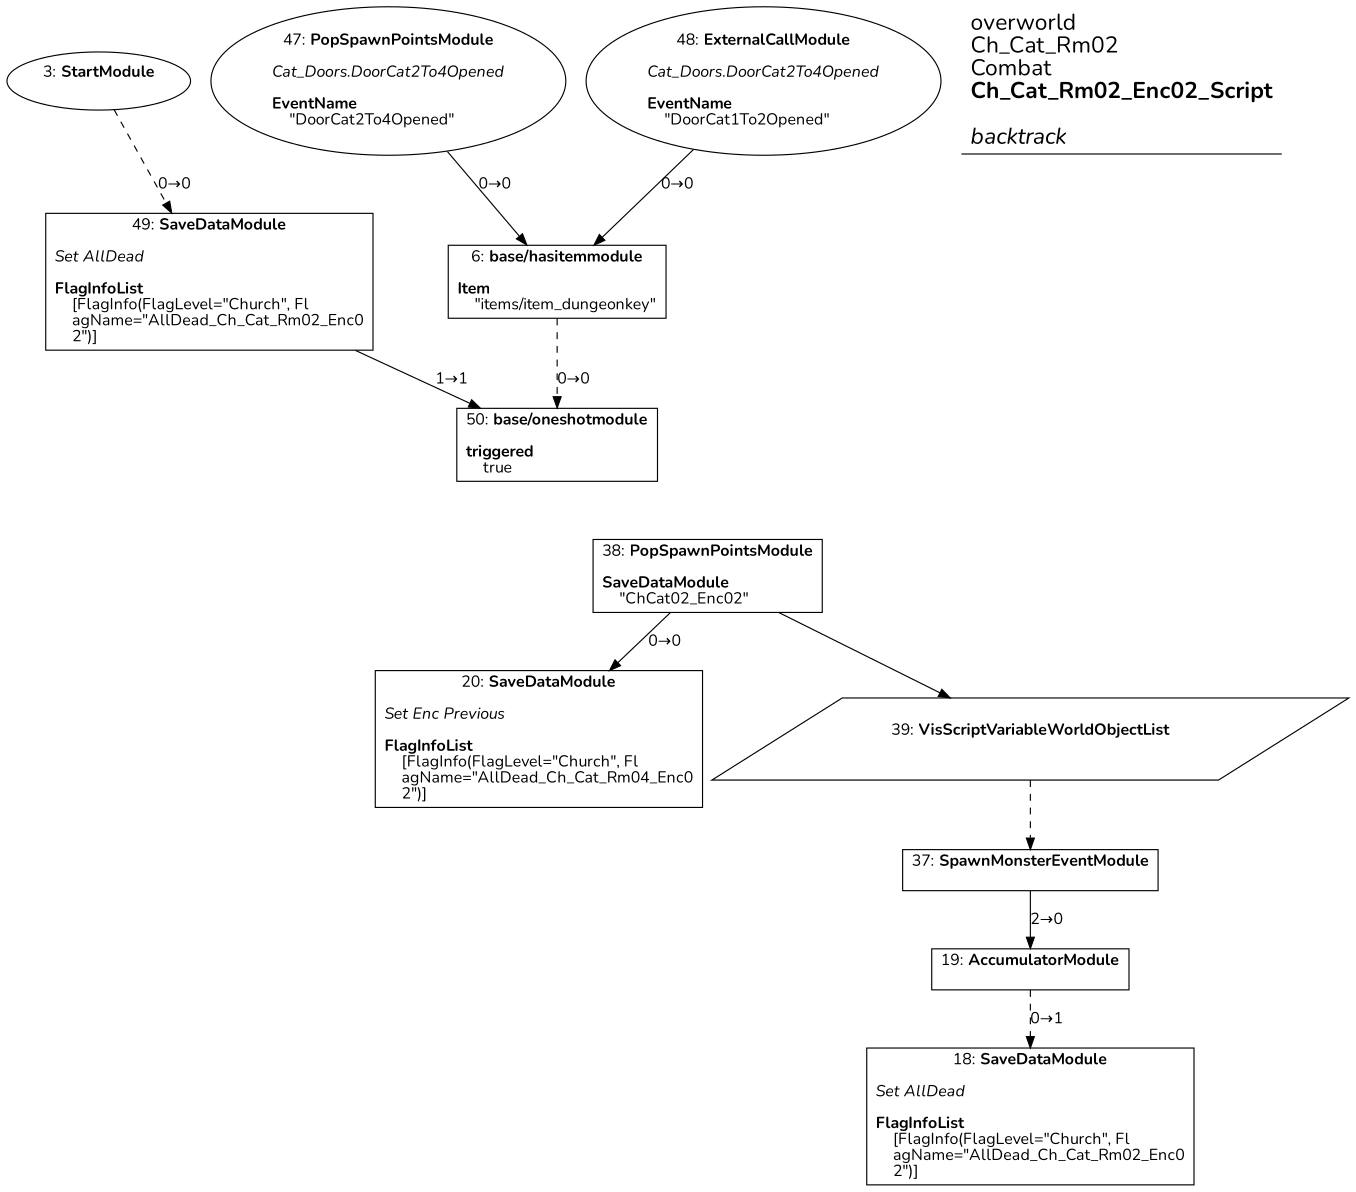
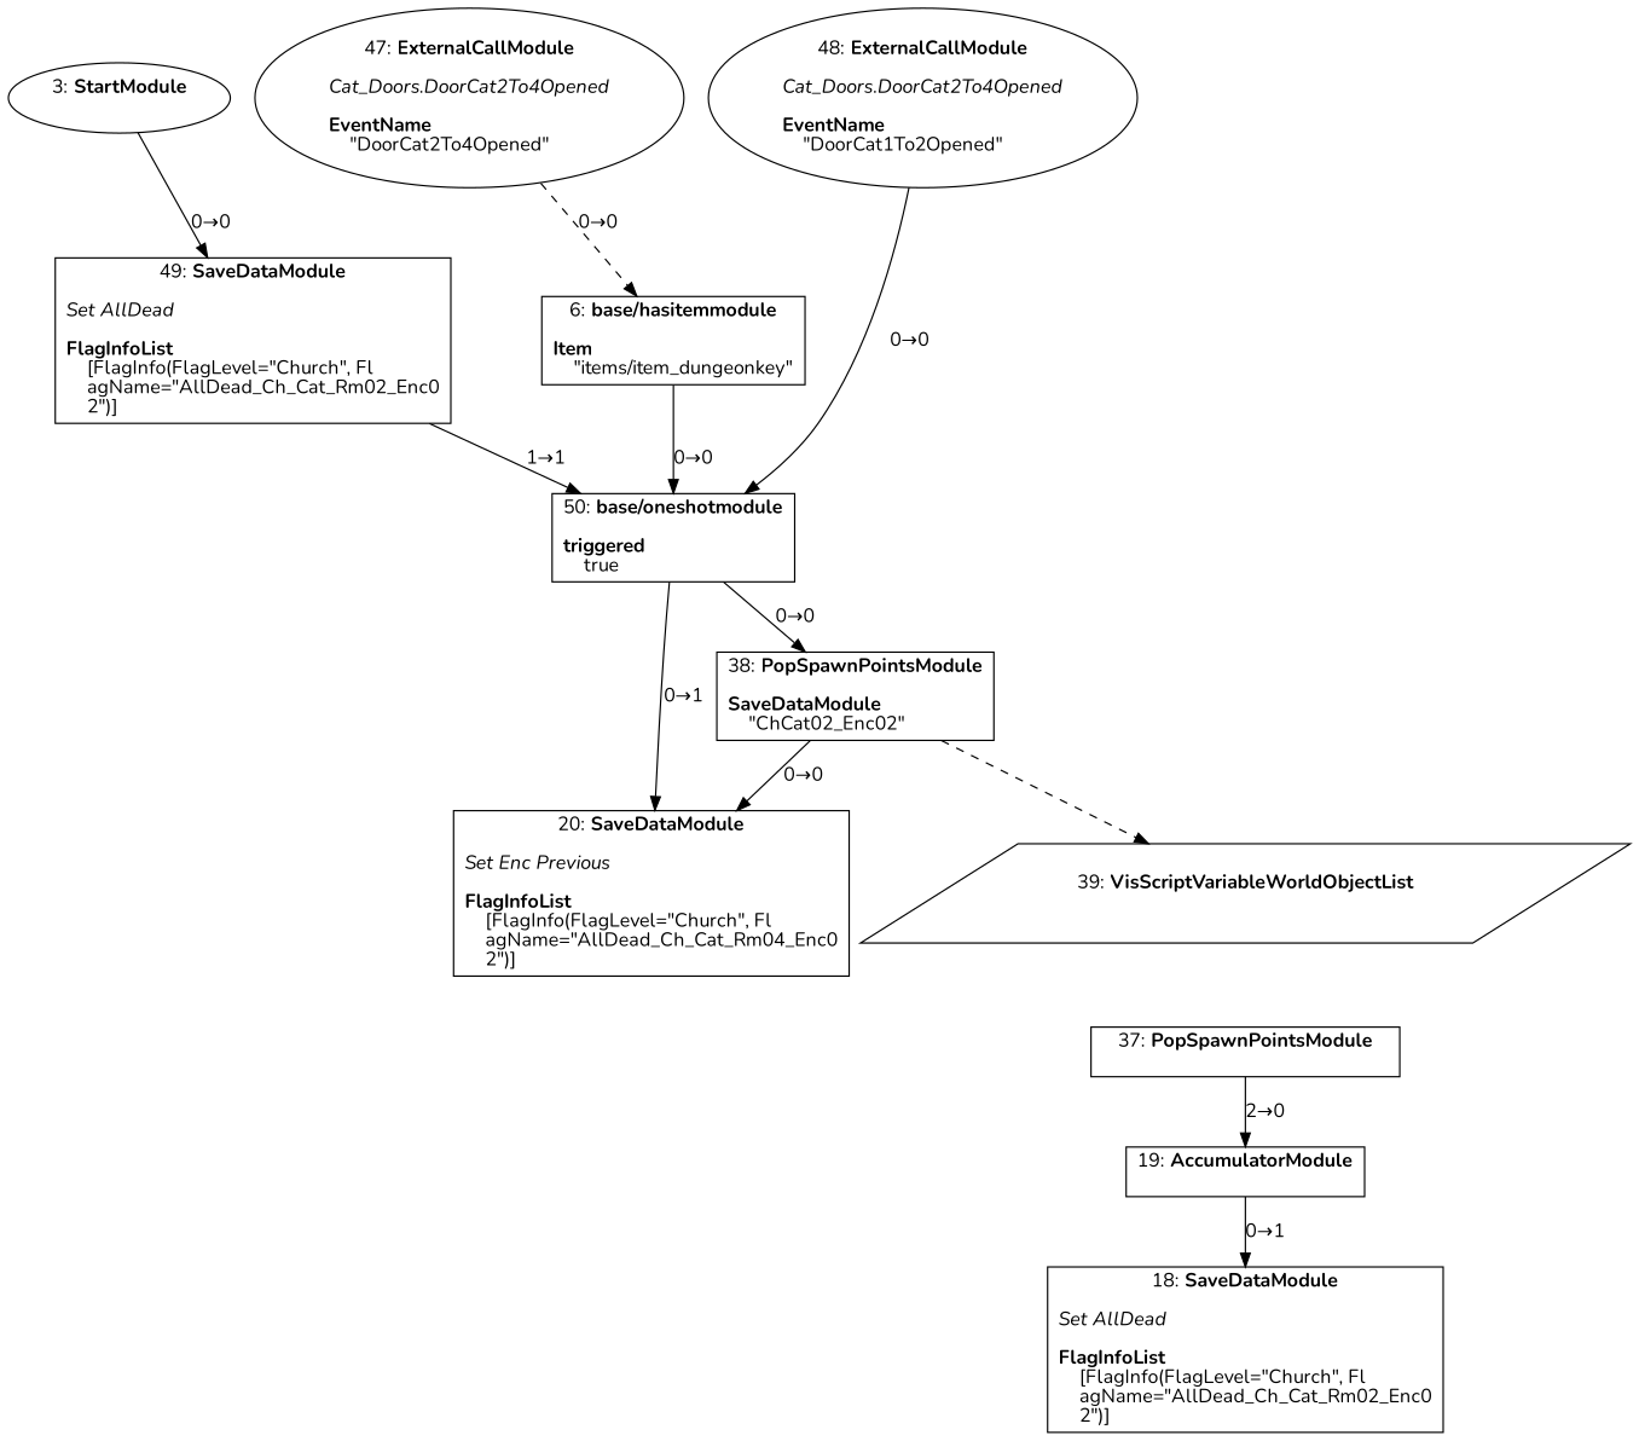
  digraph {
    fontname=Nunito
    splines=spline
    node [fontname=Nunito shape=box]
    edge [fontname=Nunito]
    n1 [label=<3: <b>StartModule</b><br/><br/>> shape=oval]
    n2 [label=<49: <b>SaveDataModule</b><br/><br/><i>Set AllDead<br align="left"/></i><br align="left"/><b>FlagInfoList</b><br align="left"/>    [FlagInfo(FlagLevel=&quot;Church&quot;, Fl<br align="left"/>    agName=&quot;AllDead_Ch_Cat_Rm02_Enc0<br align="left"/>    2&quot;)]<br align="left"/>>]
    n3 [label=<50: <b>base/oneshotmodule</b><br/><br/><b>triggered</b><br align="left"/>    true<br align="left"/>>]
    n4 [label=<20: <b>SaveDataModule</b><br/><br/><i>Set Enc Previous<br align="left"/></i><br align="left"/><b>FlagInfoList</b><br align="left"/>    [FlagInfo(FlagLevel=&quot;Church&quot;, Fl<br align="left"/>    agName=&quot;AllDead_Ch_Cat_Rm04_Enc0<br align="left"/>    2&quot;)]<br align="left"/>>]
    n5 [label=<38: <b>PopSpawnPointsModule</b><br/><br/><b>SaveDataModule</b><br align="left"/>    &quot;ChCat02_Enc02&quot;<br align="left"/>>]
    n6 [label=<6: <b>base/hasitemmodule</b><br/><br/><b>Item</b><br align="left"/>    &quot;items/item_dungeonkey&quot;<br align="left"/>>]
    n7 [label=<39: <b>VisScriptVariableWorldObjectList</b><br/><br/>> shape=parallelogram]
    n8 [label=<18: <b>SaveDataModule</b><br/><br/><i>Set AllDead<br align="left"/></i><br align="left"/><b>FlagInfoList</b><br align="left"/>    [FlagInfo(FlagLevel=&quot;Church&quot;, Fl<br align="left"/>    agName=&quot;AllDead_Ch_Cat_Rm02_Enc0<br align="left"/>    2&quot;)]<br align="left"/>>]
    n9 [label=<19: <b>AccumulatorModule</b><br/><br/>>]
-   n10 [label=<37: <b>SpawnMonsterEventModule</b><br/><br/>>]
-   n11 [label=<47: <b>PopSpawnPointsModule</b><br/><br/><i>Cat_Doors.DoorCat2To4Opened<br align="left"/></i><br align="left"/><b>EventName</b><br align="left"/>    &quot;DoorCat2To4Opened&quot;<br align="left"/>> shape=oval]
+   n10 [label=<37: <b>PopSpawnPointsModule</b><br/><br/>>]
+   n11 [label=<47: <b>ExternalCallModule</b><br/><br/><i>Cat_Doors.DoorCat2To4Opened<br align="left"/></i><br align="left"/><b>EventName</b><br align="left"/>    &quot;DoorCat2To4Opened&quot;<br align="left"/>> shape=oval]
    n12 [label=<48: <b>ExternalCallModule</b><br/><br/><i>Cat_Doors.DoorCat2To4Opened<br align="left"/></i><br align="left"/><b>EventName</b><br align="left"/>    &quot;DoorCat1To2Opened&quot;<br align="left"/>> shape=oval]
-   n13 [label=<<font point-size="20">overworld<br align="left"/>Ch_Cat_Rm02<br align="left"/>Combat<br align="left"/><b>Ch_Cat_Rm02_Enc02_Script</b><br align="left"/><br/><i>backtrack</i><br align="left"/></font>> shape=underline]
-   n1 -> n2 [label="0→0" style=dashed]
+   n1 -> n2 [label="0→0"]
    n2 -> n3 [label="1→1"]
+   n3 -> n4 [label="0→1"]
+   n3 -> n5 [label="0→0"]
    n5 -> n4 [label="0→0"]
-   n5 -> n7 [style=solid]
-   n6 -> n3 [label="0→0" style=dashed]
-   n7 -> n10 [style=dashed]
-   n9 -> n8 [label="0→1" style=dashed]
+   n5 -> n7 [style=dashed]
+   n6 -> n3 [label="0→0"]
+   n9 -> n8 [label="0→1"]
    n10 -> n9 [label="2→0"]
-   n11 -> n6 [label="0→0"]
-   n12 -> n6 [label="0→0"]
+   n11 -> n6 [label="0→0" style=dashed]
+   n12 -> n3 [label="0→0"]
  }
